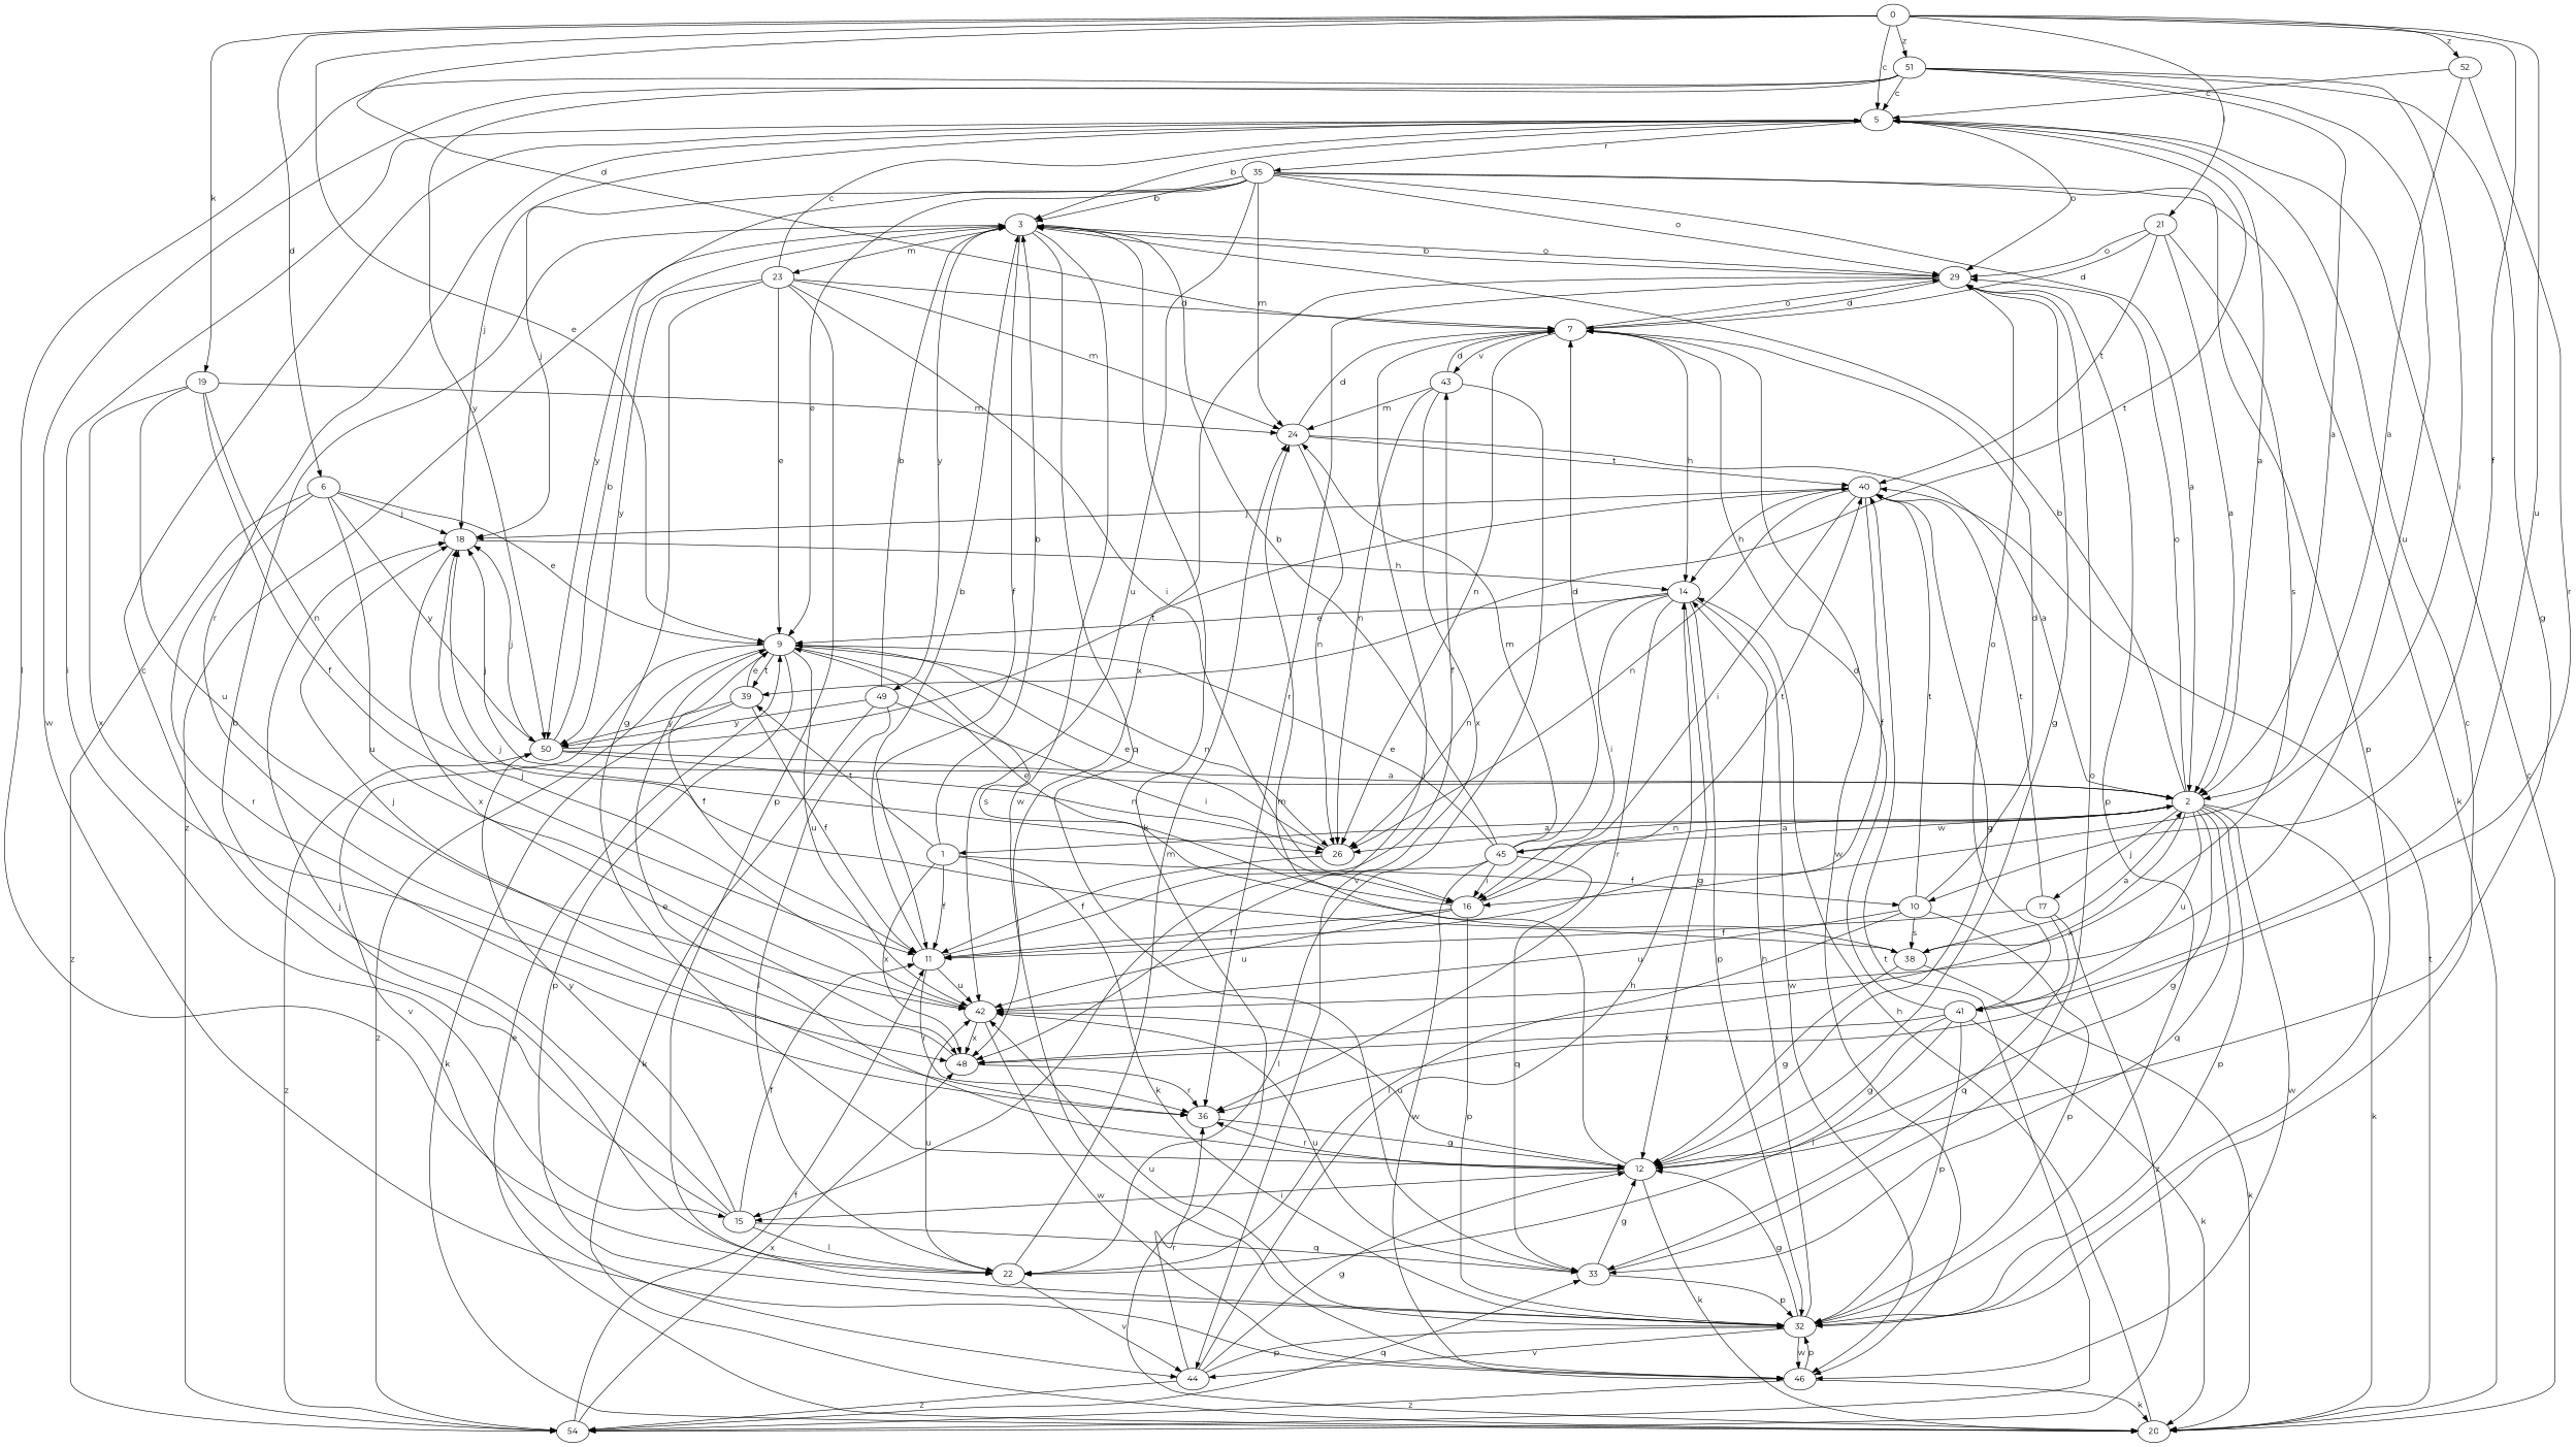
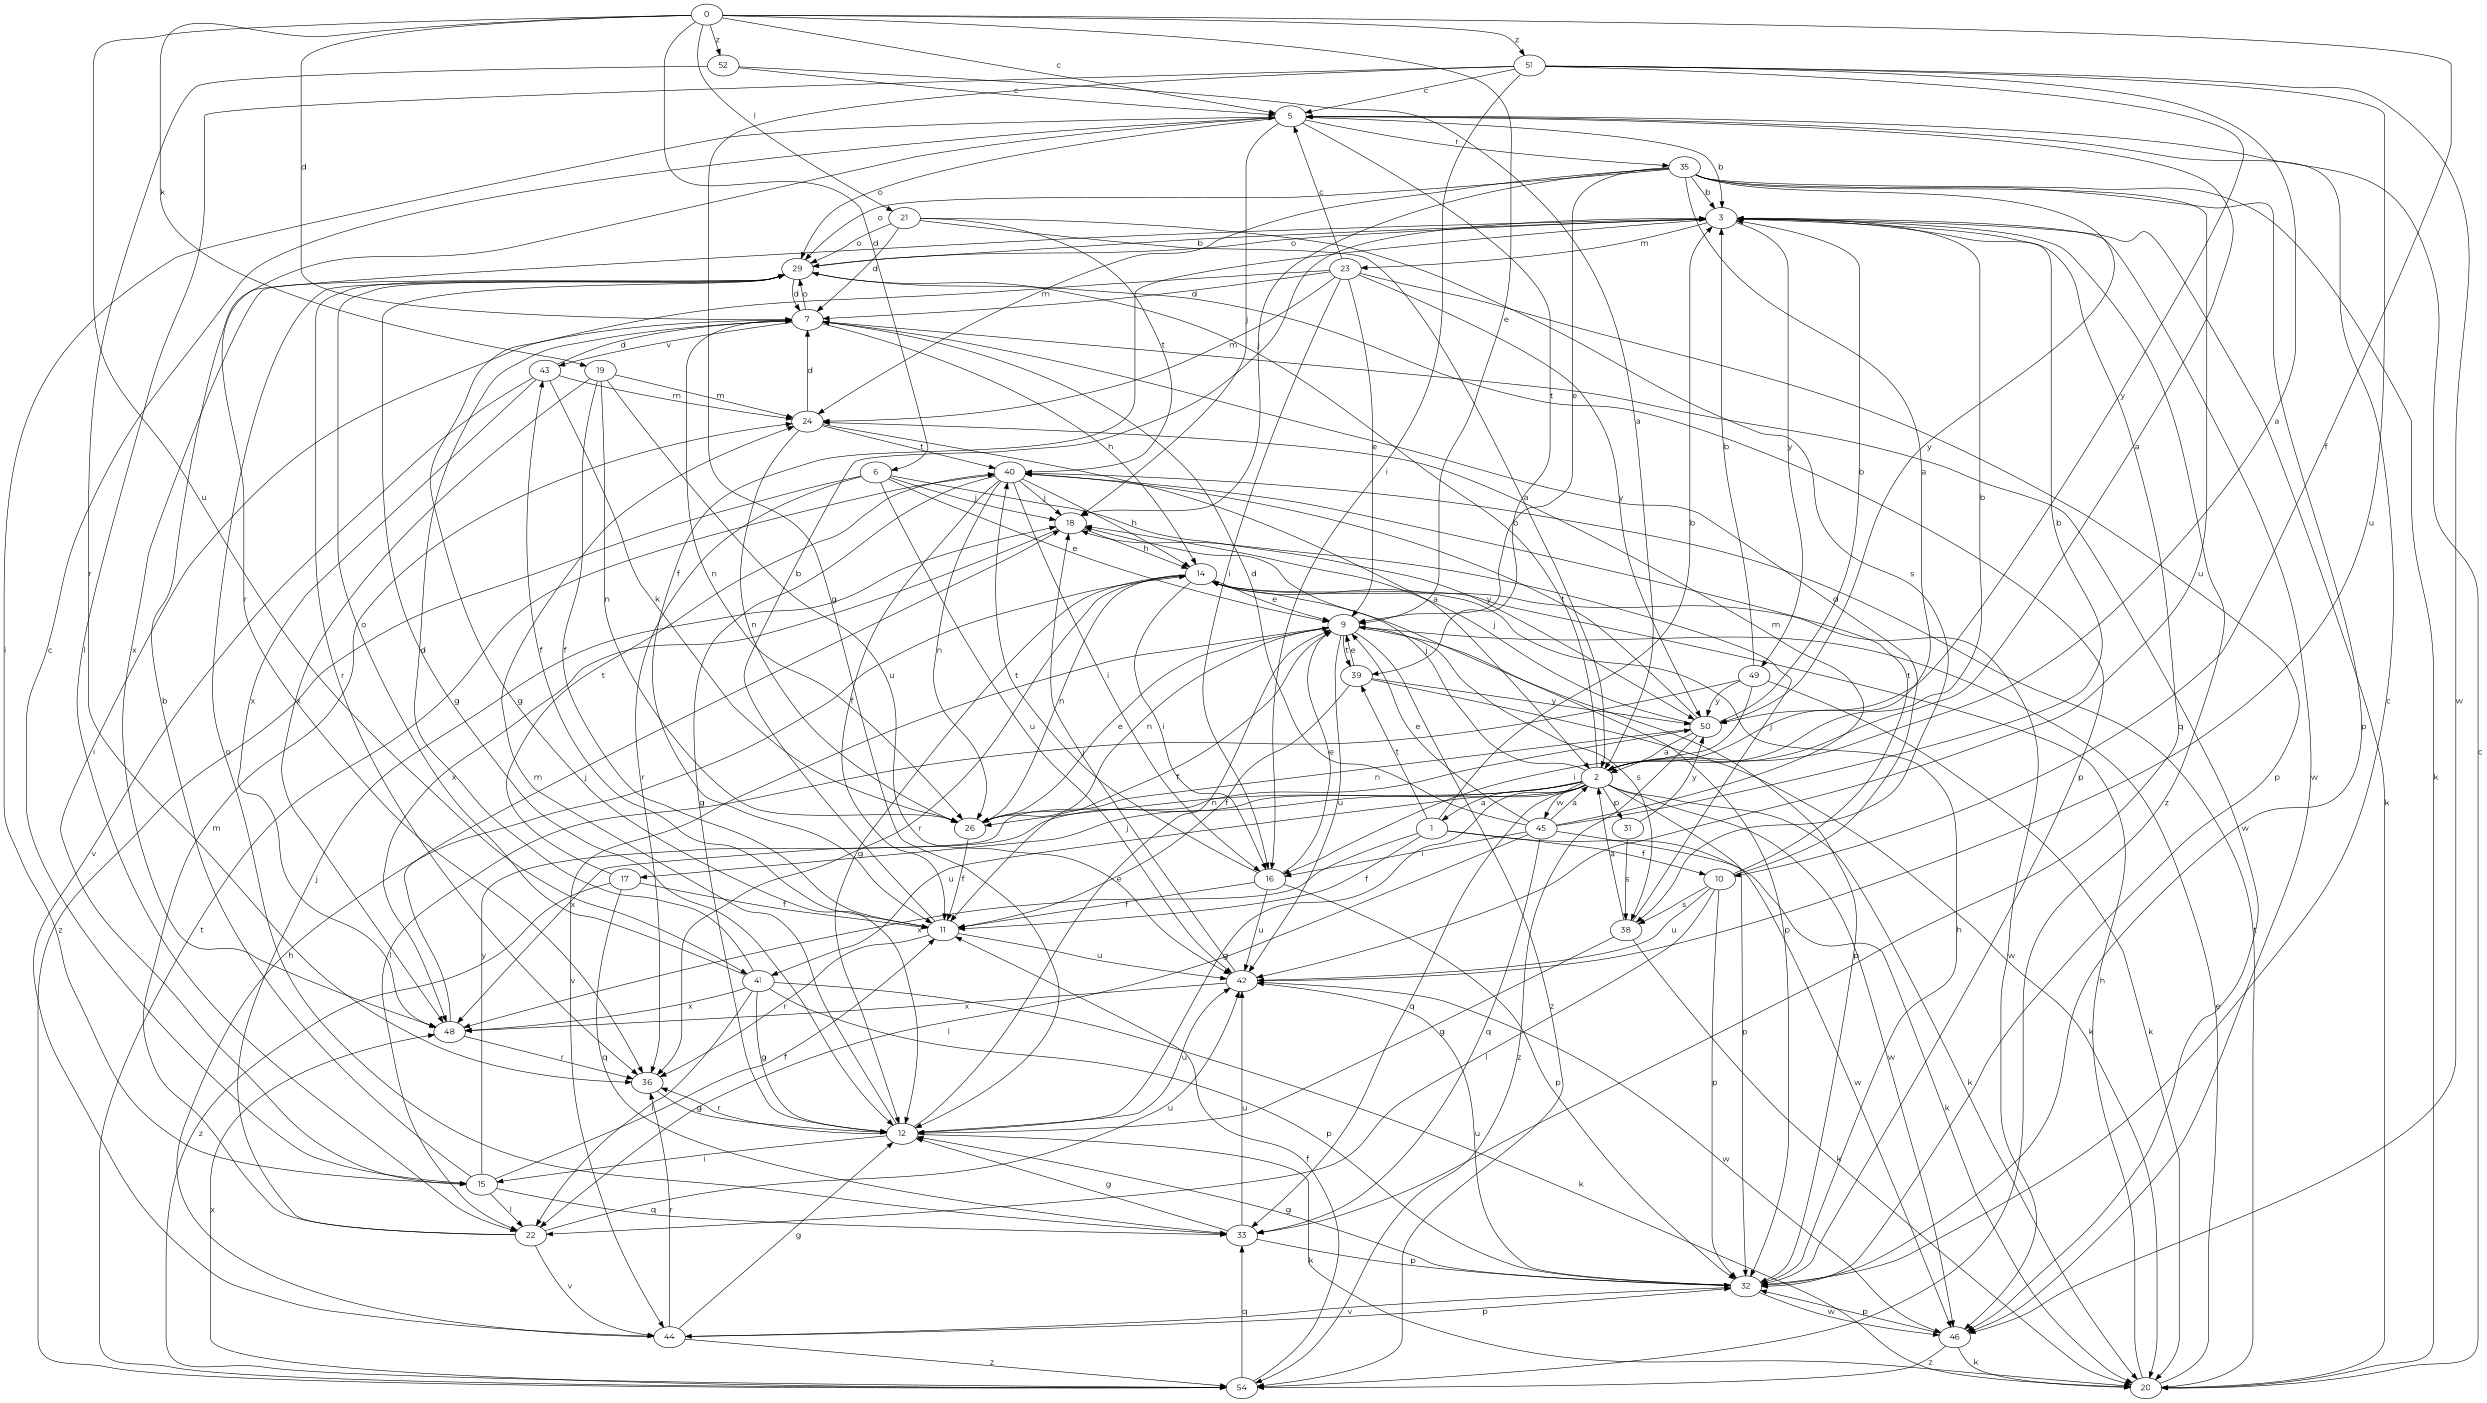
  strict digraph {
    fontname=Montserrat
    node [fontname=Montserrat]
    edge [fontname=Montserrat]
    0
    5
    6
    7
    9
    10
    19
    21
    41
    51
    52
    3
    39
    2
    18
    29
    15
    35
    36
    54
    42
    50
    26
    46
    14
    43
    11
    32
    38
    44
    22
    40
    48
    24
    20
    12
    16
    1
    33
    23
    49
    17
+   31
    45
    0 -> 5 [label=c]
    0 -> 6 [label=d]
    0 -> 7 [label=d]
    0 -> 9 [label=e]
    0 -> 10 [label=f]
    0 -> 19 [label=k]
    0 -> 21 [label=l]
    0 -> 41 [label=u]
    0 -> 51 [label=z]
    0 -> 52 [label=z]
    5 -> 3 [label=b]
    5 -> 39 [label=t]
    5 -> 2 [label=a]
    5 -> 18 [label=j]
    5 -> 29 [label=o]
    5 -> 15 [label=i]
    5 -> 35 [label=r]
    5 -> 36 [label=r]
    6 -> 9 [label=e]
    6 -> 18 [label=j]
    6 -> 36 [label=r]
    6 -> 54 [label=z]
    6 -> 42 [label=u]
    6 -> 50 [label=y]
    7 -> 29 [label=o]
    7 -> 15 [label=i]
    7 -> 26 [label=n]
    7 -> 46 [label=w]
    7 -> 14 [label=h]
    7 -> 43 [label=v]
    9 -> 39 [label=t]
    9 -> 54 [label=z]
    9 -> 42 [label=u]
    9 -> 26 [label=n]
    9 -> 11 [label=f]
    9 -> 32 [label=p]
    9 -> 38 [label=s]
    9 -> 44 [label=v]
    10 -> 7 [label=d]
    10 -> 42 [label=u]
    10 -> 32 [label=p]
    10 -> 38 [label=s]
    10 -> 22 [label=l]
    10 -> 40 [label=t]
    19 -> 42 [label=u]
    19 -> 26 [label=n]
    19 -> 11 [label=f]
    19 -> 48 [label=x]
    19 -> 24 [label=m]
    21 -> 7 [label=d]
    21 -> 2 [label=a]
    21 -> 29 [label=o]
    21 -> 38 [label=s]
    21 -> 40 [label=t]
    41 -> 7 [label=d]
    41 -> 29 [label=o]
    41 -> 32 [label=p]
    41 -> 22 [label=l]
    41 -> 48 [label=x]
    41 -> 20 [label=k]
    41 -> 12 [label=g]
    51 -> 5 [label=c]
    51 -> 2 [label=a]
    51 -> 42 [label=u]
    51 -> 50 [label=y]
    51 -> 46 [label=w]
    51 -> 22 [label=l]
    51 -> 12 [label=g]
    51 -> 16 [label=i]
    52 -> 5 [label=c]
    52 -> 2 [label=a]
    52 -> 36 [label=r]
    3 -> 29 [label=o]
    3 -> 54 [label=z]
    3 -> 46 [label=w]
    3 -> 11 [label=f]
    3 -> 20 [label=k]
    3 -> 33 [label=q]
    3 -> 23 [label=m]
    3 -> 49 [label=y]
    39 -> 9 [label=e]
    39 -> 50 [label=y]
    39 -> 11 [label=f]
    39 -> 20 [label=k]
    2 -> 41 [label=u]
    2 -> 3 [label=b]
    2 -> 18 [label=j]
    2 -> 29 [label=o]
    2 -> 26 [label=n]
    2 -> 46 [label=w]
    2 -> 32 [label=p]
    2 -> 48 [label=x]
    2 -> 20 [label=k]
    2 -> 12 [label=g]
    2 -> 1 [label=a]
    2 -> 33 [label=q]
    2 -> 17 [label=j]
+   2 -> 31 [label=p]
    2 -> 45 [label=w]
    18 -> 14 [label=h]
    18 -> 48 [label=x]
    29 -> 7 [label=d]
    29 -> 3 [label=b]
    29 -> 36 [label=r]
    29 -> 32 [label=p]
    29 -> 48 [label=x]
    29 -> 12 [label=g]
    15 -> 5 [label=c]
    15 -> 3 [label=b]
    15 -> 50 [label=y]
    15 -> 11 [label=f]
    15 -> 22 [label=l]
    15 -> 33 [label=q]
    35 -> 9 [label=e]
    35 -> 3 [label=b]
    35 -> 2 [label=a]
    35 -> 18 [label=j]
    35 -> 29 [label=o]
    35 -> 42 [label=u]
    35 -> 50 [label=y]
    35 -> 32 [label=p]
    35 -> 24 [label=m]
    35 -> 20 [label=k]
    36 -> 12 [label=g]
    54 -> 11 [label=f]
    54 -> 40 [label=t]
    54 -> 48 [label=x]
    54 -> 33 [label=q]
    42 -> 18 [label=j]
    42 -> 46 [label=w]
    42 -> 48 [label=x]
    50 -> 3 [label=b]
    50 -> 2 [label=a]
    50 -> 18 [label=j]
    50 -> 54 [label=z]
    50 -> 26 [label=n]
    50 -> 40 [label=t]
    26 -> 9 [label=e]
    26 -> 11 [label=f]
    46 -> 54 [label=z]
    46 -> 32 [label=p]
    46 -> 20 [label=k]
    14 -> 9 [label=e]
    14 -> 36 [label=r]
    14 -> 26 [label=n]
    14 -> 46 [label=w]
    14 -> 32 [label=p]
    14 -> 12 [label=g]
    14 -> 16 [label=i]
    43 -> 7 [label=d]
-   43 -> 26 [label=n]
+   43 -> 26 [label=k]
    43 -> 44 [label=v]
    43 -> 48 [label=x]
    43 -> 24 [label=m]
    11 -> 3 [label=b]
    11 -> 36 [label=r]
    11 -> 42 [label=u]
    11 -> 43 [label=f]
    32 -> 5 [label=c]
    32 -> 42 [label=u]
    32 -> 46 [label=w]
    32 -> 14 [label=h]
    32 -> 44 [label=v]
    32 -> 12 [label=g]
    38 -> 2 [label=a]
    38 -> 18 [label=j]
    38 -> 20 [label=k]
    38 -> 12 [label=g]
    44 -> 36 [label=r]
    44 -> 54 [label=z]
    44 -> 14 [label=h]
    44 -> 32 [label=p]
    44 -> 12 [label=g]
    22 -> 18 [label=j]
    22 -> 42 [label=u]
    22 -> 44 [label=v]
    22 -> 24 [label=m]
    40 -> 18 [label=j]
    40 -> 26 [label=n]
    40 -> 14 [label=h]
    40 -> 11 [label=f]
    40 -> 12 [label=g]
    40 -> 16 [label=i]
    48 -> 18 [label=j]
    48 -> 36 [label=r]
    24 -> 7 [label=d]
    24 -> 2 [label=a]
    24 -> 26 [label=n]
    24 -> 40 [label=t]
    20 -> 5 [label=c]
    20 -> 9 [label=e]
    20 -> 14 [label=h]
    20 -> 40 [label=t]
    12 -> 9 [label=e]
    12 -> 15 [label=i]
    12 -> 36 [label=r]
    12 -> 42 [label=u]
    12 -> 24 [label=m]
    12 -> 20 [label=k]
    16 -> 9 [label=e]
    16 -> 42 [label=u]
    16 -> 11 [label=f]
    16 -> 32 [label=p]
    16 -> 40 [label=t]
    1 -> 10 [label=f]
    1 -> 3 [label=b]
    1 -> 39 [label=t]
    1 -> 11 [label=f]
    1 -> 48 [label=x]
-   1 -> 32 [label=k]
+   1 -> 20 [label=k]
    33 -> 29 [label=o]
    33 -> 42 [label=u]
    33 -> 32 [label=p]
    33 -> 12 [label=g]
    23 -> 5 [label=c]
    23 -> 7 [label=d]
    23 -> 9 [label=e]
    23 -> 50 [label=y]
    23 -> 32 [label=p]
    23 -> 24 [label=m]
    23 -> 12 [label=g]
    23 -> 16 [label=i]
    49 -> 3 [label=b]
    49 -> 50 [label=y]
    49 -> 22 [label=l]
    49 -> 20 [label=k]
    49 -> 16 [label=i]
    17 -> 54 [label=z]
    17 -> 11 [label=f]
    17 -> 40 [label=t]
    17 -> 33 [label=q]
+   31 -> 50 [label=y]
+   31 -> 38 [label=s]
    45 -> 7 [label=d]
    45 -> 9 [label=e]
    45 -> 3 [label=b]
    45 -> 2 [label=a]
    45 -> 46 [label=w]
    45 -> 22 [label=l]
    45 -> 24 [label=m]
    45 -> 16 [label=i]
    45 -> 33 [label=q]
  }
